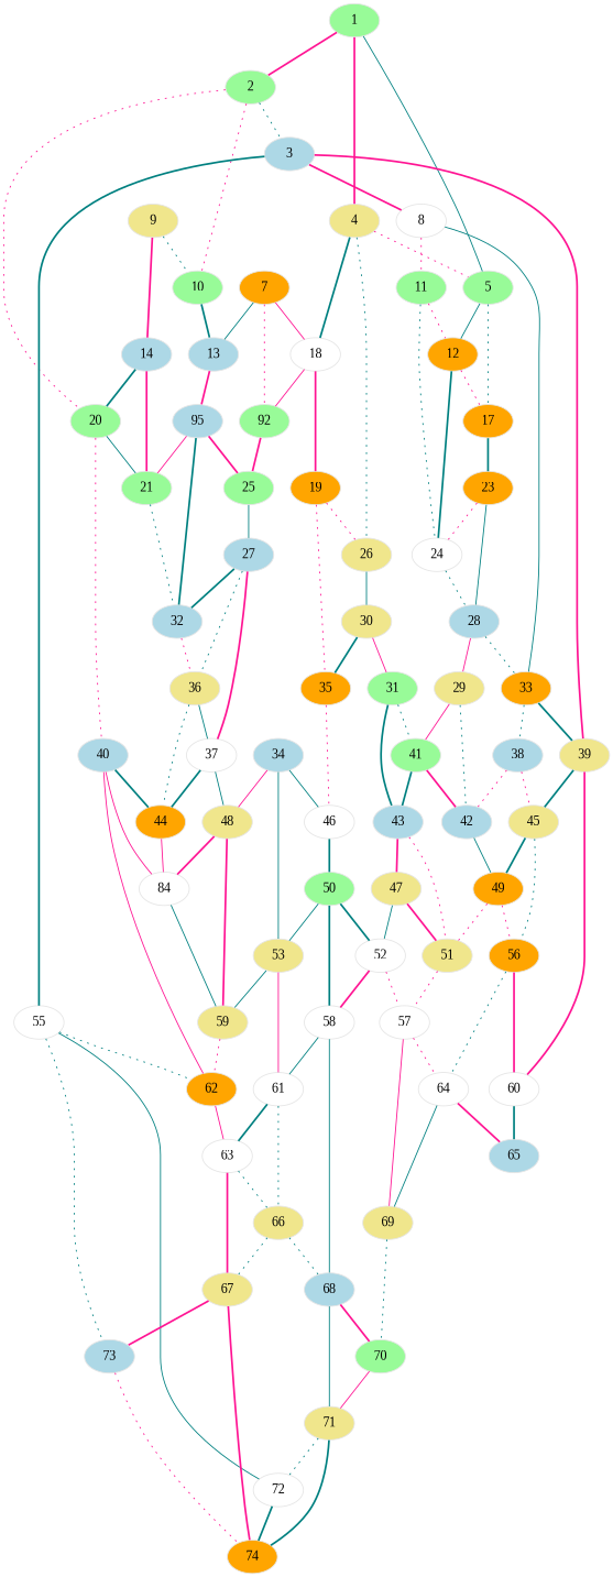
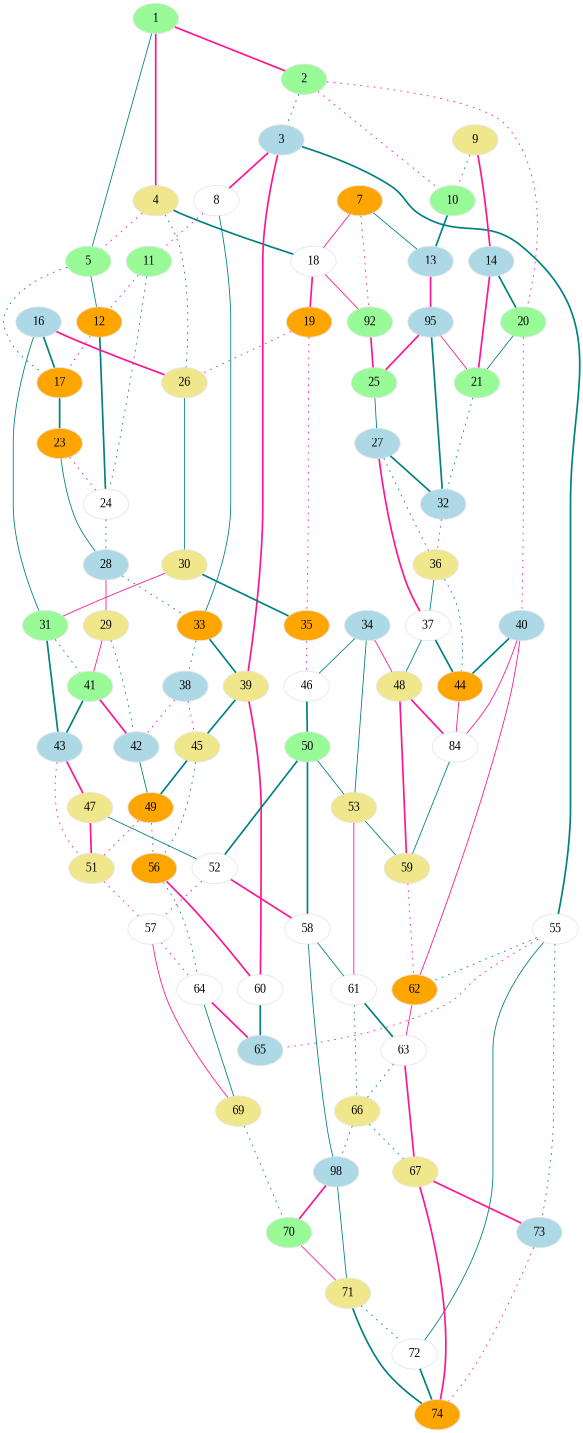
  graph {
    fontname="Liberation Serif"
    node [color=gray90 fillcolor=khaki fontname="Liberation Serif" style=filled]
    edge [color=teal fontname="Liberation Serif" style=bold weight=1.0]
    1 [fillcolor=palegreen]
    2 [fillcolor=palegreen]
    4
    5 [fillcolor=palegreen]
    3 [fillcolor=lightblue]
    10 [fillcolor=palegreen]
    20 [fillcolor=palegreen]
    18 [fillcolor=white]
    26
    12 [fillcolor=orange]
    17 [fillcolor=orange]
    55 [fillcolor=white]
    8 [fillcolor=white]
    39
    13 [fillcolor=lightblue]
    21 [fillcolor=palegreen]
    40 [fillcolor=lightblue]
    62 [fillcolor=orange]
    65 [fillcolor=lightblue]
    72 [fillcolor=white]
    73 [fillcolor=lightblue]
    11 [fillcolor=palegreen]
    33 [fillcolor=orange]
    45
    60 [fillcolor=white]
    n26 [fillcolor=palegreen label=92]
    19 [fillcolor=orange]
    30
    24 [fillcolor=white]
    23 [fillcolor=orange]
    n31 [fillcolor=lightblue label=95]
    7 [fillcolor=orange]
    25 [fillcolor=palegreen]
    38 [fillcolor=lightblue]
    9
    14 [fillcolor=lightblue]
    28 [fillcolor=lightblue]
    32 [fillcolor=lightblue]
    27 [fillcolor=lightblue]
    36
+   16 [fillcolor=lightblue]
    31 [fillcolor=palegreen]
    41 [fillcolor=palegreen]
    43 [fillcolor=lightblue]
    35 [fillcolor=orange]
    46 [fillcolor=white]
    44 [fillcolor=orange]
    n48 [fillcolor=white label=84]
    29
    37 [fillcolor=white]
    48
    42 [fillcolor=lightblue]
    49 [fillcolor=orange]
    47
    51
    34 [fillcolor=lightblue]
    53
    50 [fillcolor=palegreen]
    59
    61 [fillcolor=white]
    56 [fillcolor=orange]
    63 [fillcolor=white]
    52 [fillcolor=white]
    57 [fillcolor=white]
    64 [fillcolor=white]
    58 [fillcolor=white]
-   68 [fillcolor=lightblue]
+   68 [fillcolor=lightblue label=98]
    69
    66
    74 [fillcolor=orange]
    70 [fillcolor=palegreen]
    71
    67
    1 -- 2 [color=deeppink]
    1 -- 4 [color=deeppink]
    1 -- 5 [style=solid]
    2 -- 3 [style=dotted]
    2 -- 10 [color=deeppink style=dotted]
    2 -- 20 [color=deeppink style=dotted]
    4 -- 5 [color=deeppink style=dotted]
    4 -- 18
    4 -- 26 [style=dotted]
    5 -- 12 [style=solid]
    5 -- 17 [style=dotted]
    3 -- 55
    3 -- 8 [color=deeppink]
    3 -- 39 [color=deeppink]
    10 -- 13
    20 -- 21 [style=solid]
    20 -- 40 [color=deeppink style=dotted]
    18 -- n26 [color=deeppink style=solid]
    18 -- 19 [color=deeppink]
    26 -- 30 [style=solid]
    12 -- 17 [color=deeppink style=dotted]
    12 -- 24
    17 -- 23
    55 -- 62 [style=dotted]
+   55 -- 65 [color=deeppink style=dotted]
    55 -- 72 [style=solid]
    55 -- 73 [style=dotted]
    8 -- 11 [color=deeppink style=dotted weight=2.0]
    8 -- 33 [style=solid]
    39 -- 45
    39 -- 60 [color=deeppink]
    13 -- n31 [color=deeppink]
    21 -- 32 [style=dotted]
    40 -- 62 [color=deeppink style=solid]
    40 -- 44
    40 -- n48 [color=deeppink style=solid]
    62 -- 63 [color=deeppink style=solid]
    72 -- 74
    73 -- 74 [color=deeppink style=dotted]
    11 -- 12 [color=deeppink style=dotted]
    11 -- 24 [style=dotted]
    33 -- 39
    33 -- 38 [style=dotted]
    45 -- 49
    45 -- 56 [style=dotted]
    60 -- 65 [weight=2.0]
    n26 -- 25 [color=deeppink weight=2.0]
    19 -- 26 [color=deeppink style=dotted]
    19 -- 35 [color=deeppink style=dotted]
    30 -- 31 [color=deeppink style=solid]
    30 -- 35
    24 -- 28 [style=dotted]
    23 -- 24 [color=deeppink style=dotted]
    23 -- 28 [style=solid]
    n31 -- 21 [color=deeppink style=solid]
    n31 -- 25 [color=deeppink]
    n31 -- 32
    7 -- 18 [color=deeppink style=solid]
    7 -- 13 [style=solid]
    7 -- n26 [color=deeppink style=dotted]
    25 -- 27 [style=solid]
    38 -- 45 [color=deeppink style=dotted]
    38 -- 42 [color=deeppink style=dotted]
    9 -- 10 [style=dotted weight=2.0]
    9 -- 14 [color=deeppink weight=2.0]
    14 -- 20
    14 -- 21 [color=deeppink]
    28 -- 33 [style=dotted]
    28 -- 29 [color=deeppink style=solid]
    32 -- 36 [color=deeppink style=dotted]
    27 -- 32
    27 -- 36 [style=dotted]
    27 -- 37 [color=deeppink]
    36 -- 44 [style=dotted]
    36 -- 37 [style=solid]
+   16 -- 26 [color=deeppink]
+   16 -- 17
+   16 -- 31 [style=solid]
    31 -- 41 [style=dotted]
    31 -- 43
    41 -- 43
    41 -- 42 [color=deeppink]
    43 -- 47 [color=deeppink]
    43 -- 51 [color=deeppink style=dotted]
    35 -- 46 [color=deeppink style=dotted weight=2.0]
    46 -- 50
    44 -- n48 [color=deeppink style=solid]
    n48 -- 59 [style=solid]
    29 -- 41 [color=deeppink style=solid]
    29 -- 42 [style=dotted]
    37 -- 44
    37 -- 48 [style=solid]
    48 -- n48 [color=deeppink]
    48 -- 59 [color=deeppink]
    42 -- 49 [style=solid]
    49 -- 51 [color=deeppink style=dotted]
    49 -- 56 [color=deeppink style=dotted]
    47 -- 51 [color=deeppink]
    47 -- 52 [style=solid]
    51 -- 57 [color=deeppink style=dotted]
    34 -- 46 [style=solid]
    34 -- 48 [color=deeppink style=solid]
    34 -- 53 [style=solid]
    53 -- 59 [style=solid]
    53 -- 61 [color=deeppink style=solid]
    50 -- 53 [style=solid]
    50 -- 52
    50 -- 58
    59 -- 62 [color=deeppink style=dotted]
    61 -- 63
    61 -- 66 [style=dotted]
    56 -- 60 [color=deeppink]
    56 -- 64 [style=dotted]
    63 -- 66 [style=dotted]
    63 -- 67 [color=deeppink]
    52 -- 57 [color=deeppink style=dotted]
    52 -- 58 [color=deeppink]
    57 -- 64 [color=deeppink style=dotted]
    57 -- 69 [color=deeppink style=solid]
    64 -- 65 [color=deeppink]
    64 -- 69 [style=solid]
    58 -- 61 [style=solid]
    58 -- 68 [style=solid]
    68 -- 70 [color=deeppink]
    68 -- 71 [style=solid]
    69 -- 70 [style=dotted weight=2.0]
    66 -- 68 [style=dotted]
    66 -- 67 [style=dotted]
    70 -- 71 [color=deeppink style=solid]
    71 -- 72 [style=dotted]
    71 -- 74
    67 -- 73 [color=deeppink]
    67 -- 74 [color=deeppink]
  }
